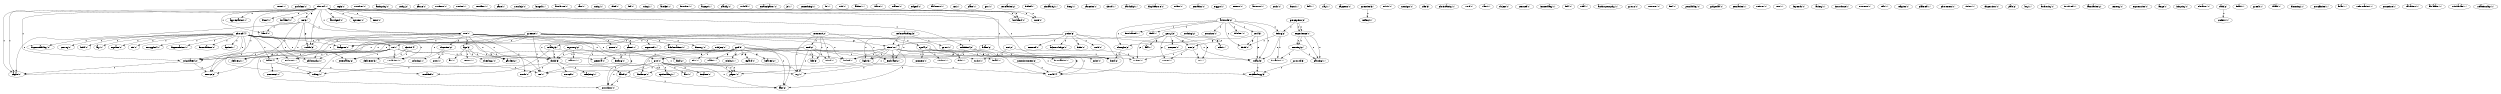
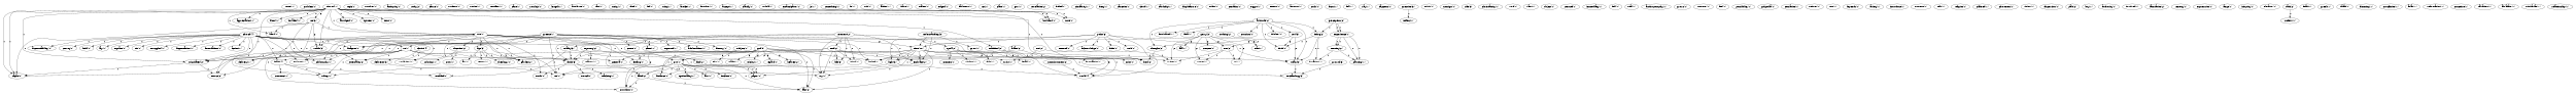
  digraph {
    n1 [label="home(1)"]
    n2 [label="problem(1)"]
    n3 [label="church(4)"]
    n4 [label="accountability(1)"]
    n5 [label="convey(1)"]
    n6 [label="hold(1)"]
    n7 [label="lay(1)"]
    n8 [label="equate(1)"]
    n9 [label="sin(1)"]
    n10 [label="disagree(1)"]
    n11 [label="originated(2)"]
    n12 [label="struggled(1)"]
    n13 [label="re(1)"]
    n14 [label="death(4)"]
    n15 [label="dispensation(1)"]
    n16 [label="think(3)"]
    n17 [label="ruling(1)"]
    n18 [label="worldview(1)"]
    n19 [label="formulation(1)"]
    n20 [label="endorse(1)"]
    n21 [label="eternality(2)"]
    n22 [label="philosophy(1)"]
    n23 [label="action(1)"]
    n24 [label="see(7)"]
    n25 [label="source(2)"]
    n26 [label="pagan(1)"]
    n27 [label="geneva(1)"]
    n28 [label="revealed(1)"]
    n29 [label="presence(1)"]
    n30 [label="try(1)"]
    n31 [label="truth(1)"]
    n32 [label="struck(1)"]
    n33 [label="teaching(1)"]
    n34 [label="put(1)"]
    n35 [label="spirituality(1)"]
    n36 [label="law(1)"]
    n37 [label="became(1)"]
    n38 [label="faith(2)"]
    n39 [label="provision(1)"]
    n40 [label="distance(1)"]
    n41 [label="fact(2)"]
    n42 [label="paper(1)"]
    n43 [label="topic(1)"]
    n44 [label="number(1)"]
    n45 [label="antiquity(1)"]
    n46 [label="study(2)"]
    n47 [label="cause(1)"]
    n48 [label="mystery(2)"]
    n49 [label="reason(1)"]
    n50 [label="find(2)"]
    n51 [label="student(1)"]
    n52 [label="notion(1)"]
    n53 [label="moment(2)"]
    n54 [label="spell(2)"]
    n55 [label="reality(3)"]
    n56 [label="end(2)"]
    n57 [label="embrace(2)"]
    n58 [label="mind(1)"]
    n59 [label="life(3)"]
    n60 [label="today(5)"]
    n61 [label="didn(1)"]
    n62 [label="detail(1)"]
    n63 [label="concern(1)"]
    n64 [label="wisdom(1)"]
    n65 [label="eschatology(3)"]
    n66 [label="garden(2)"]
    n67 [label="testifies(1)"]
    n68 [label="case(1)"]
    n69 [label="worship(1)"]
    n70 [label="length(1)"]
    n71 [label="attribute(1)"]
    n72 [label="ham(1)"]
    n73 [label="greece(1)"]
    n74 [label="adulteration(1)"]
    n75 [label="history(1)"]
    n76 [label="come(1)"]
    n77 [label="came(1)"]
    n78 [label="world(4)"]
    n79 [label="expound(1)"]
    n80 [label="unity(1)"]
    n81 [label="nimrod(1)"]
    n82 [label="appreciation(1)"]
    n83 [label="son(3)"]
    n84 [label="flood(1)"]
    n85 [label="invaded(1)"]
    n86 [label="one(1)"]
    n87 [label="wrath(3)"]
    n88 [label="mankind(2)"]
    n89 [label="abridged(1)"]
    n90 [label="system(1)"]
    n91 [label="bent(1)"]
    n92 [label="hand(1)"]
    n93 [label="lived(2)"]
    n94 [label="husband(1)"]
    n95 [label="note(1)"]
    n96 [label="time(10)"]
    n97 [label="doctrine(2)"]
    n98 [label="age(3)"]
    n99 [label="delivery(1)"]
    n100 [label="feeling(1)"]
    n101 [label="looked(1)"]
    n102 [label="light(3)"]
    n103 [label="mist(1)"]
    n104 [label="foundation(1)"]
    n105 [label="puts(1)"]
    n106 [label="coloring(1)"]
    n107 [label="seems(1)"]
    n108 [label="theology(1)"]
    n109 [label="air(1)"]
    n110 [label="died(1)"]
    n111 [label="def(1)"]
    n112 [label="aristotle(2)"]
    n113 [label="dominated(1)"]
    n114 [label="soul(3)"]
    n115 [label="being(2)"]
    n116 [label="idea(1)"]
    n117 [label="birth(1)"]
    n118 [label="thought(2)"]
    n119 [label="consists(1)"]
    n120 [label="thinker(1)"]
    n121 [label="duration(1)"]
    n122 [label="bring(1)"]
    n123 [label="perception(2)"]
    n124 [label="experience(1)"]
    n125 [label="eternity(2)"]
    n126 [label="passing(1)"]
    n127 [label="article(1)"]
    n128 [label="subject(1)"]
    n129 [label="edu(1)"]
    n130 [label="growth(3)"]
    n131 [label="founder(1)"]
    n132 [label="accept(1)"]
    n133 [label="clarify(1)"]
    n134 [label="rudolf(1)"]
    n135 [label="emancipator(1)"]
    n136 [label="gerry(3)"]
    n137 [label="process(1)"]
    n138 [label="man(1)"]
    n139 [label="fall(1)"]
    n140 [label="sun(2)"]
    n141 [label="uu(1)"]
    n142 [label="uunet(1)"]
    n143 [label="writes(1)"]
    n144 [label="jn(1)"]
    n145 [label="something(1)"]
    n146 [label="lie(1)"]
    n147 [label="look(1)"]
    n148 [label="father(1)"]
    n149 [label="share(1)"]
    n150 [label="makes(1)"]
    n151 [label="edged(1)"]
    n152 [label="darkness(1)"]
    n153 [label="rcc(1)"]
    n154 [label="plato(1)"]
    n155 [label="gov(1)"]
    n156 [label="point(6)"]
    n157 [label="entered(1)"]
    n158 [label="acknowledge(1)"]
    n159 [label="debt(1)"]
    n160 [label="work(1)"]
    n161 [label="revelation(2)"]
    n162 [label="belief(1)"]
    n163 [label="consciousness(2)"]
    n164 [label="similarity(1)"]
    n165 [label="deny(1)"]
    n166 [label="sanction(1)"]
    n167 [label="cloud(1)"]
    n168 [label="nothing(2)"]
    n169 [label="hardship(1)"]
    n170 [label="displeasure(1)"]
    n171 [label="midst(1)"]
    n172 [label="contains(1)"]
    n173 [label="egypt(1)"]
    n174 [label="extent(1)"]
    n175 [label="amount(1)"]
    n176 [label="cush(1)"]
    n177 [label="focus(1)"]
    n178 [label="fell(1)"]
    n179 [label="way(1)"]
    n180 [label="happens(1)"]
    n181 [label="question(3)"]
    n182 [label="reflect(1)"]
    n183 [label="osiris(1)"]
    n184 [label="understanding(3)"]
    n185 [label="grow(1)"]
    n186 [label="consign(1)"]
    n187 [label="side(3)"]
    n188 [label="christianity(1)"]
    n189 [label="word(1)"]
    n190 [label="want(1)"]
    n191 [label="object(1)"]
    n192 [label="coerced(1)"]
    n193 [label="immediacy(1)"]
    n194 [label="hell(1)"]
    n195 [label="seal(1)"]
    n196 [label="anthroposophy(1)"]
    n197 [label="grows(1)"]
    n198 [label="summer(1)"]
    n199 [label="feel(1)"]
    n200 [label="possibility(1)"]
    n201 [label="golgotha(1)"]
    n202 [label="cessation(1)"]
    n203 [label="steiner(1)"]
    n204 [label="rom(1)"]
    n205 [label="depends(1)"]
    n206 [label="variety(1)"]
    n207 [label="god(9)"]
    n208 [label="made(1)"]
    n209 [label="trinity(1)"]
    n210 [label="twist(1)"]
    n211 [label="regard(1)"]
    n212 [label="heaven(2)"]
    n213 [label="introduce(1)"]
    n214 [label="museum(1)"]
    n215 [label="tells(1)"]
    n216 [label="religion(1)"]
    n217 [label="christ(4)"]
    n218 [label="deliverer(3)"]
    n219 [label="pilfered(1)"]
    n220 [label="phoroneus(1)"]
    n221 [label="vision(1)"]
    n222 [label="dispersion(1)"]
    n223 [label="palo(2)"]
    n224 [label="buy(1)"]
    n225 [label="authority(1)"]
    n226 [label="involved(1)"]
    n227 [label="damnation(2)"]
    n228 [label="secrecy(1)"]
    n229 [label="eve(2)"]
    n230 [label="expression(1)"]
    n231 [label="range(1)"]
    n232 [label="adam(2)"]
    n233 [label="iniquity(1)"]
    n234 [label="elevator(1)"]
    n235 [label="oath(2)"]
    n236 [label="profess(1)"]
    n237 [label="dealt(1)"]
    n238 [label="greek(1)"]
    n239 [label="isaiah(1)"]
    n240 [label="dimming(1)"]
    n241 [label="crucifixion(1)"]
    n242 [label="atlas(1)"]
    n243 [label="reformation(1)"]
    n244 [label="conceive(1)"]
    n245 [label="salvation(1)"]
    n246 [label="abraham(1)"]
    n247 [label="trinitarian(1)"]
    n248 [label="relationship(1)"]
    n3 -> n4 [label=1]
    n3 -> n5 [label=1]
    n3 -> n6 [label=1]
    n3 -> n7 [label=1]
    n3 -> n8 [label=1]
    n3 -> n9 [label=1]
    n3 -> n10 [label=1]
    n3 -> n11 [label=1]
    n3 -> n12 [label=1]
    n3 -> n13 [label=1]
    n3 -> n14 [label=1]
    n3 -> n15 [label=1]
    n3 -> n16 [label=1]
    n3 -> n17 [label=1]
    n3 -> n18 [label=1]
    n3 -> n19 [label=1]
    n3 -> n20 [label=1]
    n3 -> n21 [label=1]
    n3 -> n22 [label=1]
    n3 -> n23 [label=1]
    n3 -> n24 [label=1]
    n10 -> n11 [label=1]
    n11 -> n25 [label=1]
    n11 -> n26 [label=1]
    n13 -> n14 [label=1]
    n13 -> n16 [label=1]
    n13 -> n17 [label=1]
-   n13 -> n18 [label=1]
+   n13 -> n66 [label=1]
    n13 -> n20 [label=1]
    n13 -> n21 [label=1]
    n13 -> n22 [label=1]
    n13 -> n27 [label=1]
    n14 -> n17 [label=1]
    n14 -> n28 [label=1]
    n14 -> n29 [label=1]
    n16 -> n17 [label=1]
    n16 -> n30 [label=1]
    n16 -> n31 [label=1]
    n16 -> n32 [label=1]
    n16 -> n33 [label=1]
    n34 -> n35 [label=1]
    n34 -> n36 [label=1]
    n34 -> n37 [label=1]
    n34 -> n38 [label=1]
    n34 -> n39 [label=1]
    n34 -> n40 [label=1]
    n34 -> n41 [label=1]
    n34 -> n42 [label=1]
    n34 -> n42 [label=1]
    n38 -> n39 [label=1]
    n38 -> n41 [label=1]
    n48 -> n16 [label=1]
    n48 -> n49 [label=1]
    n48 -> n50 [label=1]
    n50 -> n42 [label=1]
    n53 -> n16 [label=1]
    n53 -> n30 [label=1]
    n53 -> n54 [label=1]
    n53 -> n55 [label=1]
    n53 -> n56 [label=1]
    n53 -> n57 [label=1]
    n53 -> n58 [label=1]
    n53 -> n59 [label=1]
    n54 -> n60 [label=1]
    n54 -> n61 [label=1]
    n54 -> n62 [label=1]
    n54 -> n63 [label=1]
    n54 -> n64 [label=1]
    n55 -> n16 [label=1]
    n55 -> n28 [label=1]
    n55 -> n30 [label=1]
    n56 -> n16 [label=1]
    n56 -> n30 [label=1]
    n56 -> n57 [label=1]
    n56 -> n58 [label=1]
    n56 -> n59 [label=1]
    n56 -> n65 [label=1]
    n56 -> n66 [label=1]
    n57 -> n30 [label=1]
    n60 -> n65 [label=1]
    n73 -> n10 [label=1]
    n73 -> n11 [label=1]
    n73 -> n13 [label=1]
    n73 -> n18 [label=1]
    n73 -> n20 [label=1]
    n73 -> n22 [label=1]
    n73 -> n24 [label=1]
    n73 -> n74 [label=1]
    n73 -> n75 [label=1]
    n73 -> n76 [label=1]
    n73 -> n77 [label=1]
    n73 -> n78 [label=1]
    n73 -> n79 [label=1]
    n81 -> n11 [label=1]
    n81 -> n25 [label=1]
    n81 -> n26 [label=1]
    n81 -> n26 [label=1]
    n81 -> n82 [label=1]
    n81 -> n83 [label=2]
    n81 -> n84 [label=1]
    n81 -> n85 [label=1]
    n81 -> n86 [label=1]
    n81 -> n87 [label=1]
    n81 -> n88 [label=1]
    n81 -> n89 [label=1]
    n81 -> n90 [label=1]
    n81 -> n91 [label=1]
    n81 -> n92 [label=1]
    n81 -> n93 [label=1]
    n81 -> n93 [label=1]
    n81 -> n94 [label=1]
    n81 -> n94 [label=1]
    n81 -> n95 [label=1]
    n81 -> n95 [label=1]
    n83 -> n11 [label=1]
    n83 -> n25 [label=1]
    n83 -> n26 [label=1]
    n83 -> n86 [label=1]
    n83 -> n87 [label=2]
    n83 -> n92 [label=1]
    n86 -> n25 [label=1]
    n86 -> n26 [label=1]
    n86 -> n31 [label=1]
    n86 -> n34 [label=1]
    n86 -> n38 [label=1]
    n86 -> n39 [label=1]
    n86 -> n41 [label=1]
    n86 -> n66 [label=1]
    n86 -> n87 [label=1]
    n86 -> n96 [label=2]
    n86 -> n97 [label=1]
    n86 -> n98 [label=1]
    n86 -> n99 [label=1]
    n86 -> n100 [label=1]
    n86 -> n101 [label=1]
    n87 -> n99 [label=2]
    n88 -> n78 [label=1]
    n88 -> n102 [label=1]
    n88 -> n103 [label=1]
    n96 -> n34 [label=2]
    n96 -> n39 [label=1]
    n96 -> n41 [label=1]
    n96 -> n42 [label=1]
    n96 -> n57 [label=1]
    n96 -> n78 [label=3]
    n96 -> n93 [label=2]
    n96 -> n101 [label=1]
    n96 -> n102 [label=1]
    n96 -> n104 [label=2]
    n97 -> n105 [label=1]
    n97 -> n106 [label=1]
    n98 -> n66 [label=1]
    n98 -> n107 [label=1]
    n98 -> n108 [label=1]
    n98 -> n109 [label=1]
    n102 -> n24 [label=1]
    n102 -> n78 [label=1]
    n112 -> n60 [label=1]
    n112 -> n113 [label=1]
    n112 -> n114 [label=1]
    n112 -> n115 [label=1]
    n112 -> n116 [label=1]
    n112 -> n117 [label=1]
    n112 -> n118 [label=1]
    n112 -> n119 [label=1]
    n112 -> n120 [label=1]
    n114 -> n60 [label=2]
    n114 -> n117 [label=2]
    n114 -> n118 [label=2]
    n115 -> n60 [label=1]
    n115 -> n117 [label=1]
    n115 -> n121 [label=1]
    n118 -> n93 [label=1]
    n123 -> n115 [label=1]
    n123 -> n124 [label=1]
    n123 -> n124 [label=1]
    n124 -> n125 [label=1]
    n124 -> n125 [label=1]
    n124 -> n126 [label=1]
    n124 -> n126 [label=1]
    n125 -> n121 [label=1]
    n125 -> n126 [label=1]
    n128 -> n27 [label=1]
    n128 -> n129 [label=1]
    n130 -> n65 [label=1]
    n136 -> n10 [label=1]
    n136 -> n137 [label=2]
    n136 -> n138 [label=2]
    n136 -> n139 [label=2]
    n136 -> n140 [label=2]
    n136 -> n141 [label=2]
    n136 -> n142 [label=2]
    n136 -> n143 [label=2]
    n140 -> n141 [label=1]
    n140 -> n142 [label=1]
    n140 -> n143 [label=1]
    n156 -> n60 [label=1]
    n156 -> n78 [label=1]
    n156 -> n96 [label=1]
    n156 -> n102 [label=1]
    n156 -> n157 [label=1]
    n156 -> n158 [label=1]
    n156 -> n159 [label=1]
    n156 -> n160 [label=1]
    n163 -> n78 [label=1]
    n168 -> n140 [label=1]
    n181 -> n182 [label=1]
    n184 -> n57 [label=1]
    n184 -> n96 [label=1]
    n184 -> n185 [label=1]
    n207 -> n24 [label=2]
    n207 -> n34 [label=2]
    n207 -> n40 [label=1]
    n207 -> n41 [label=1]
    n207 -> n100 [label=1]
    n207 -> n101 [label=1]
    n207 -> n208 [label=2]
    n207 -> n209 [label=2]
    n207 -> n210 [label=1]
    n207 -> n211 [label=2]
    n207 -> n212 [label=2]
    n217 -> n21 [label=1]
    n217 -> n218 [label=1]
    n218 -> n24 [label=1]
    n229 -> n143 [label=1]
    n229 -> n210 [label=1]
    n232 -> n101 [label=1]
    n232 -> n143 [label=1]
    n235 -> n236 [label=1]
  }
